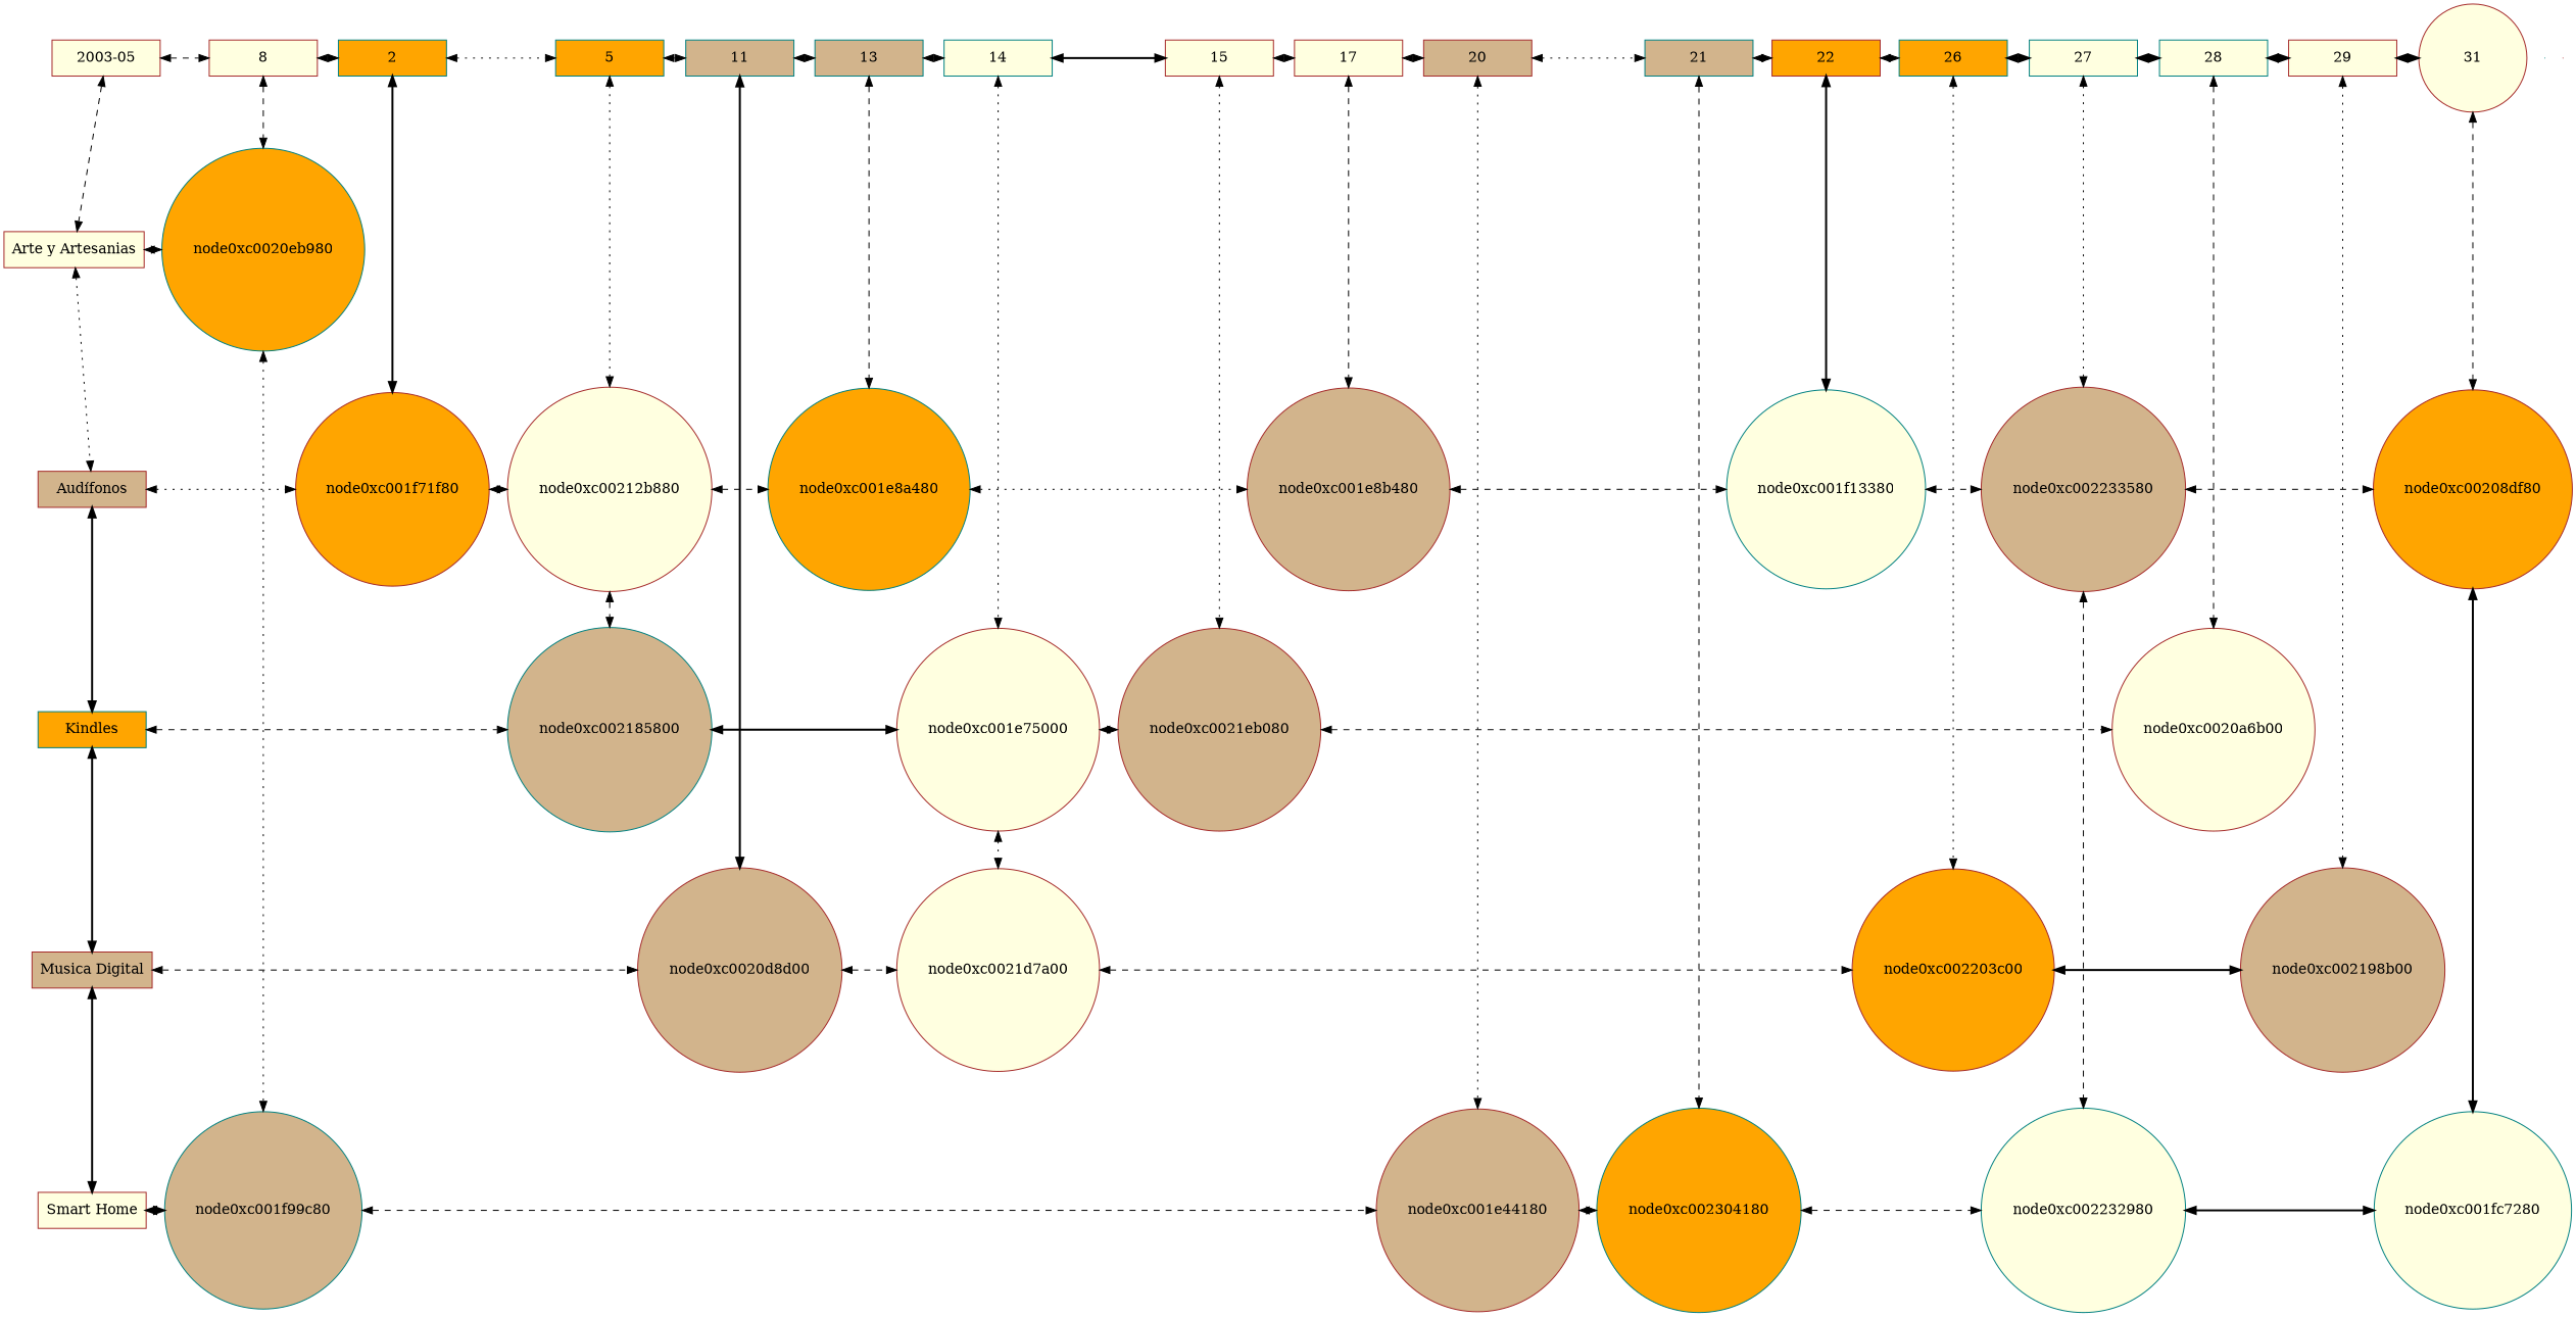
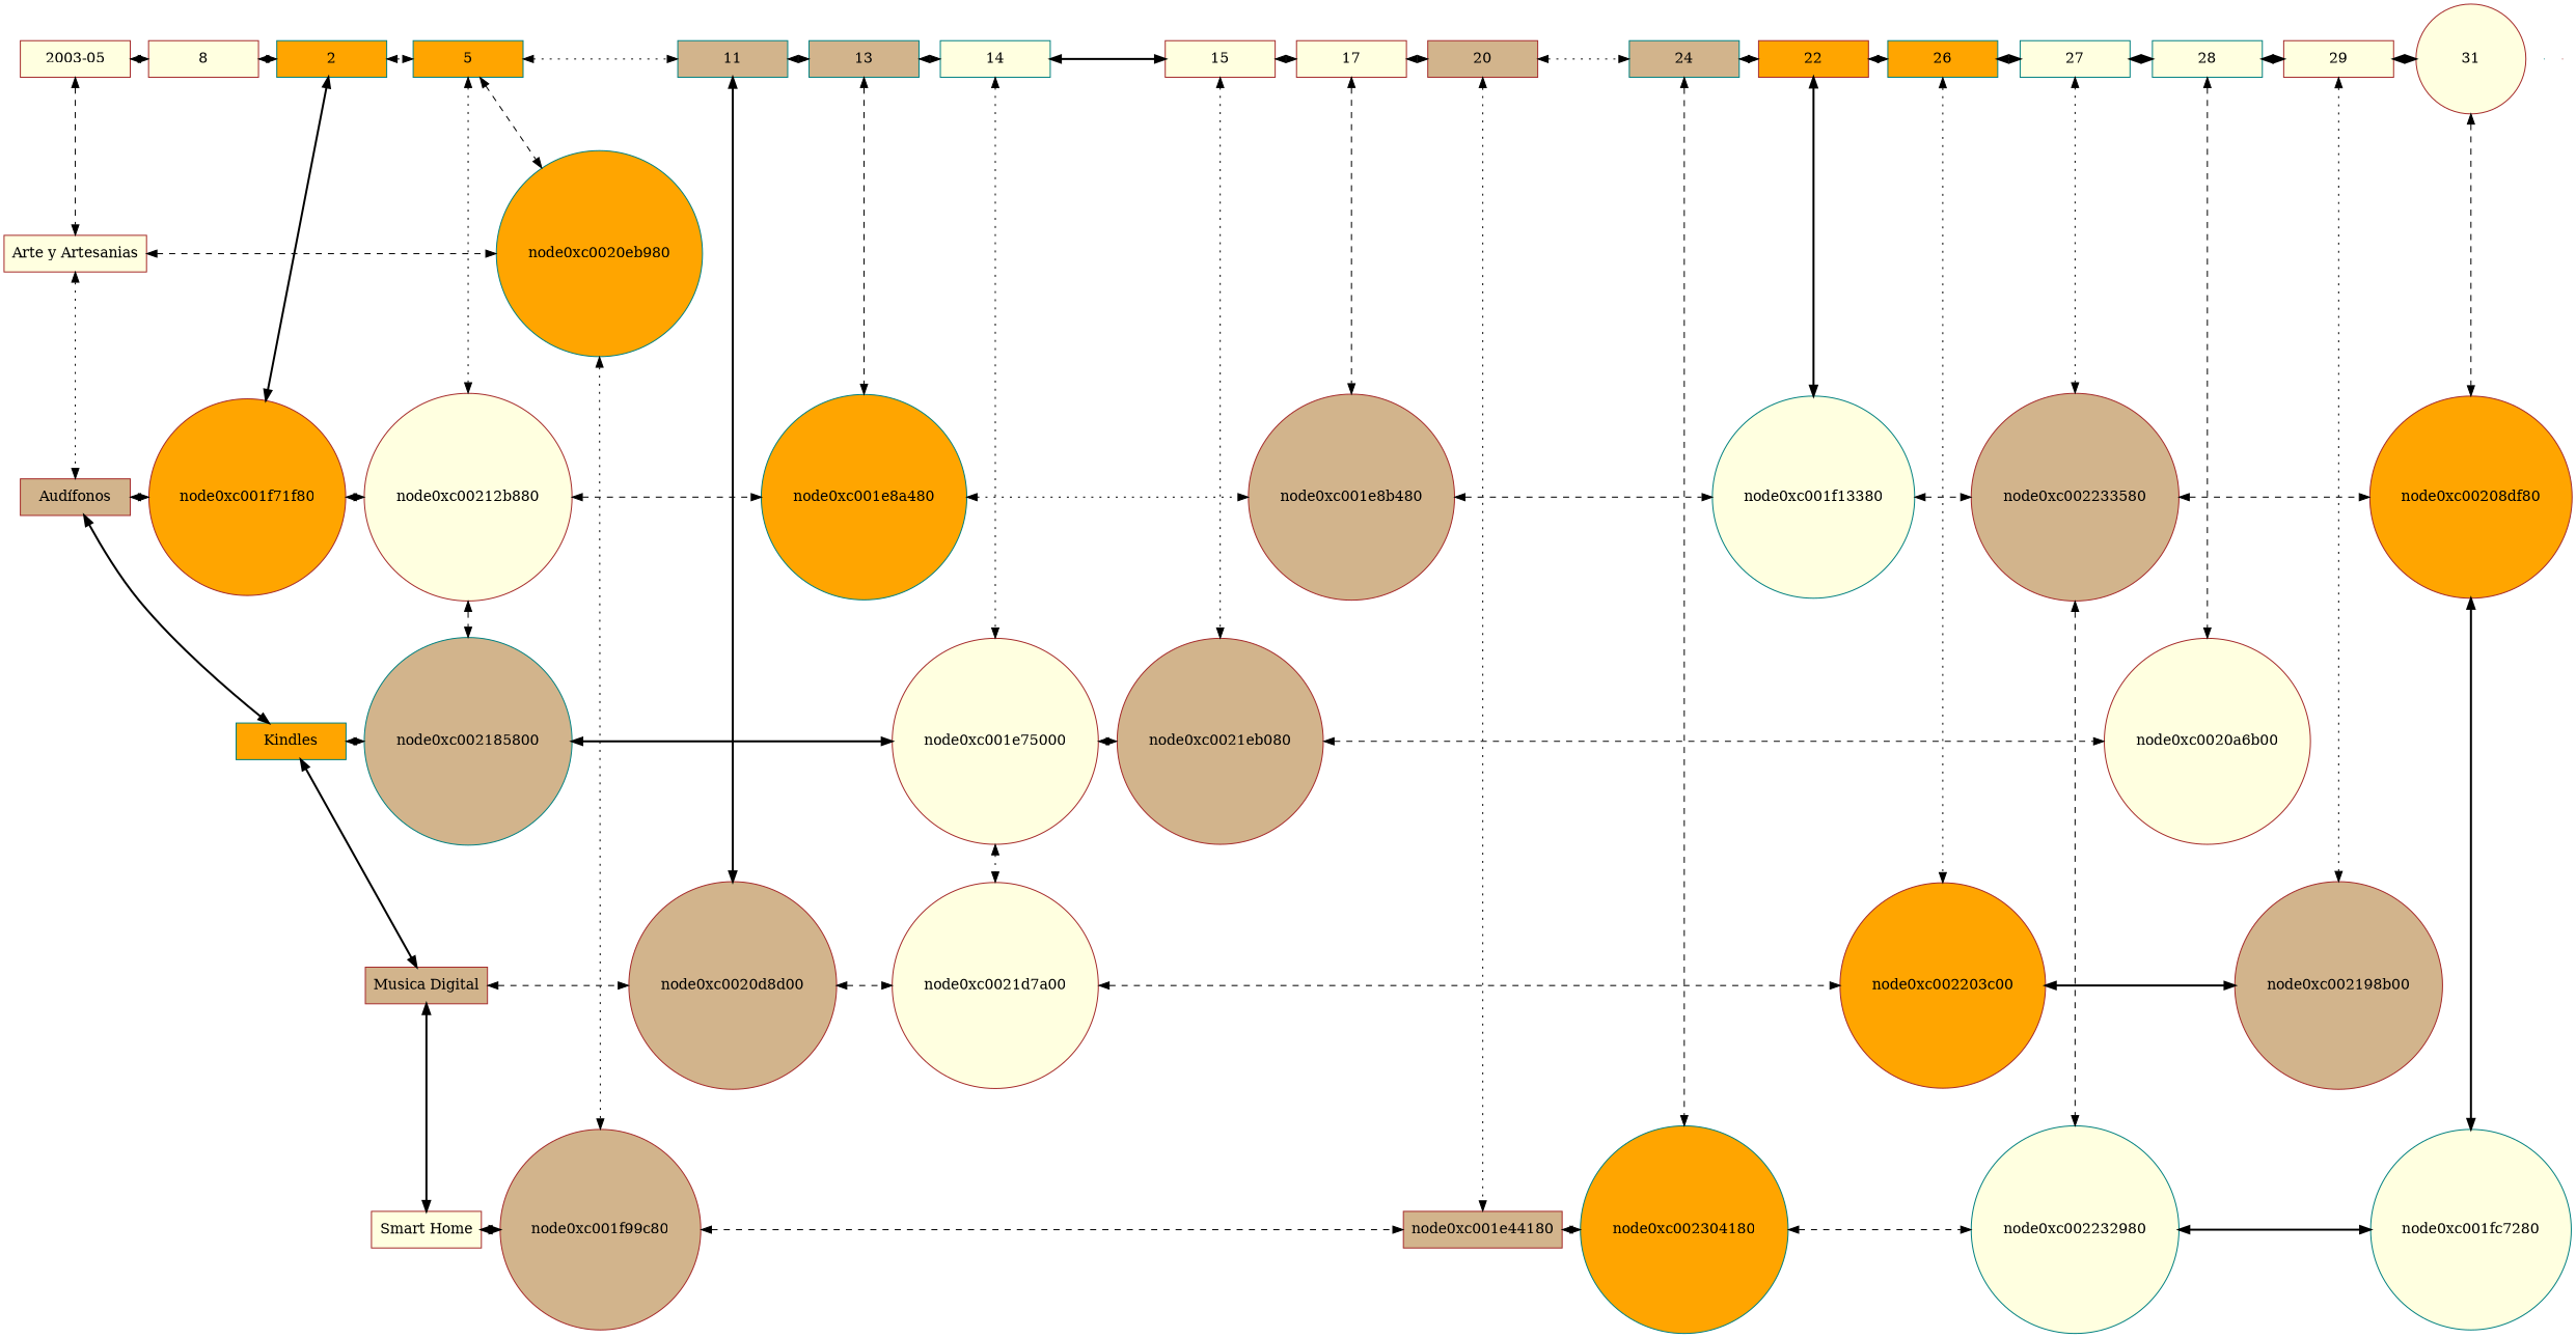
  digraph {
    node [color=brown fillcolor=lightyellow group=1 shape=circle style=filled]
    edge [dir=both style=dashed]
    n1 [label="2003-05" shape=box width=1.5]
    n2 [label=8 shape=box width=1.5]
    n3 [color=teal fillcolor=orange group=2 label=2 shape=box width=1.5]
    n4 [color=teal fillcolor=orange group=5 label=5 shape=box width=1.5]
    n5 [color=teal fillcolor=tan group=11 label=11 shape=box width=1.5]
    n6 [color=teal fillcolor=tan group=13 label=13 shape=box width=1.5]
    n7 [color=teal group=14 label=14 shape=box width=1.5]
    n8 [group=15 label=15 shape=box width=1.5]
    n9 [group=17 label=17 shape=box width=1.5]
    n10 [fillcolor=tan group=20 label=20 shape=box width=1.5]
-   n11 [color=teal fillcolor=tan group=21 label=21 shape=box width=1.5]
+   n11 [color=teal fillcolor=tan group=21 label=24 shape=box width=1.5]
    n12 [fillcolor=orange group=22 label=22 shape=box width=1.5]
    n13 [color=teal fillcolor=orange group=26 label=26 shape=box width=1.5]
    n14 [color=teal group=27 label=27 shape=box width=1.5]
    n15 [color=teal group=28 label=28 shape=box width=1.5]
    n16 [group=29 label=29 shape=box width=1.5]
    n17 [group=31 label=31 width=1.5]
    n18 [label="Arte y Artesanias" shape=box width=1.5]
    node0xc0020eb980 [color=teal fillcolor=orange width=0.5]
    node0xc002304180 [color=teal fillcolor=orange group=21 width=0.5]
    node0xc002232980 [color=teal group=27 width=0.5]
    n22 [fillcolor=tan label="Audífonos" shape=box width=1.5]
    node0xc001f71f80 [fillcolor=orange group=2 width=0.5]
    node0xc00212b880 [group=5 width=0.5]
    node0xc001e8a480 [color=teal fillcolor=orange group=13 width=0.5]
    node0xc001e8b480 [fillcolor=tan group=17 width=0.5]
    node0xc001f13380 [color=teal group=22 width=0.5]
    node0xc002233580 [fillcolor=tan group=27 width=0.5]
    node0xc00208df80 [fillcolor=orange group=31 width=0.5]
    n30 [color=teal fillcolor=orange label=Kindles shape=box width=1.5]
    node0xc002185800 [color=teal fillcolor=tan group=5 width=0.5]
    node0xc001e75000 [group=14 width=0.5]
    node0xc0021eb080 [fillcolor=tan group=15 width=0.5]
    node0xc0020a6b00 [group=28 width=0.5]
    n35 [fillcolor=tan label="Musica Digital" shape=box width=1.5]
    node0xc0020d8d00 [fillcolor=tan group=11 width=0.5]
    node0xc0021d7a00 [group=14 width=0.5]
    node0xc002203c00 [fillcolor=orange group=26 width=0.5]
    node0xc002198b00 [fillcolor=tan group=29 width=0.5]
    n40 [label="Smart Home" shape=box width=1.5]
-   node0xc001f99c80 [color=teal fillcolor=tan width=0.5]
-   node0xc001e44180 [fillcolor=tan group=20 width=0.5]
+   node0xc001f99c80 [fillcolor=tan width=0.5]
+   node0xc001e44180 [fillcolor=tan group=20 shape=box width=0.5]
    node0xc001fc7280 [color=teal group=31 width=0.5]
    e0 [color=teal fillcolor=tan shape=point width=0 group=""]
    e1 [fillcolor=orange shape=point width=0 group=""]
    subgraph sub_1 {
      rank=same
      n1
      n2
    }
    subgraph sub_2 {
      rank=same
      n2
      n3
    }
    subgraph sub_3 {
      rank=same
      n3
      n4
    }
    subgraph sub_4 {
      rank=same
      n4
      n5
    }
    subgraph sub_5 {
      rank=same
      n5
      n6
    }
    subgraph sub_6 {
      rank=same
      n6
      n7
    }
    subgraph sub_7 {
      rank=same
      n7
      n8
    }
    subgraph sub_8 {
      rank=same
      n8
      n9
    }
    subgraph sub_9 {
      rank=same
      n9
      n10
    }
    subgraph sub_10 {
      rank=same
      n10
      n11
    }
    subgraph sub_11 {
      rank=same
      n11
      n12
    }
    subgraph sub_12 {
      rank=same
      n12
      n13
    }
    subgraph sub_13 {
      rank=same
      n13
      n14
    }
    subgraph sub_14 {
      rank=same
      n14
      n15
    }
    subgraph sub_15 {
      rank=same
      n15
      n16
    }
    subgraph sub_16 {
      rank=same
      n16
      n17
    }
    subgraph sub_17 {
      rank=same
      n18
      node0xc0020eb980
    }
    subgraph sub_18 {
      rank=same
      node0xc002304180
      node0xc002232980
    }
    subgraph sub_19 {
      rank=same
      n22
      node0xc001f71f80
    }
    subgraph sub_20 {
      rank=same
      node0xc001f71f80
      node0xc00212b880
    }
    subgraph sub_21 {
      rank=same
      node0xc00212b880
      node0xc001e8a480
    }
    subgraph sub_22 {
      rank=same
      node0xc001e8a480
      node0xc001e8b480
    }
    subgraph sub_23 {
      rank=same
      node0xc001e8b480
      node0xc001f13380
    }
    subgraph sub_24 {
      rank=same
      node0xc001f13380
      node0xc002233580
    }
    subgraph sub_25 {
      rank=same
      node0xc002233580
      node0xc00208df80
    }
    subgraph sub_26 {
      rank=same
      n30
      node0xc002185800
    }
    subgraph sub_27 {
      rank=same
      node0xc002185800
      node0xc001e75000
    }
    subgraph sub_28 {
      rank=same
      node0xc001e75000
      node0xc0021eb080
    }
    subgraph sub_29 {
      rank=same
      node0xc0021eb080
      node0xc0020a6b00
    }
    subgraph sub_30 {
      rank=same
      n35
      node0xc0020d8d00
    }
    subgraph sub_31 {
      rank=same
      node0xc0020d8d00
      node0xc0021d7a00
    }
    subgraph sub_32 {
      rank=same
      node0xc0021d7a00
      node0xc002203c00
    }
    subgraph sub_33 {
      rank=same
      node0xc002203c00
      node0xc002198b00
    }
    subgraph sub_34 {
      rank=same
      n40
      node0xc001f99c80
    }
    subgraph sub_35 {
      rank=same
      node0xc001f99c80
      node0xc001e44180
    }
    subgraph sub_36 {
      rank=same
      node0xc002304180
      node0xc001e44180
    }
    subgraph sub_37 {
      rank=same
      node0xc002232980
      node0xc001fc7280
    }
    n1 -> n2
    n1 -> n18
    n2 -> n3 [style=dotted]
-   n2 -> node0xc0020eb980
+   n4 -> node0xc0020eb980
    n3 -> n4 [style=dotted]
    n3 -> node0xc001f71f80 [style=bold]
    n4 -> n5 [style=dotted]
    n4 -> node0xc00212b880 [style=dotted]
    n5 -> n6
    n5 -> node0xc0020d8d00 [style=bold]
    n6 -> n7 [style=dotted]
    n6 -> node0xc001e8a480
    n7 -> n8 [style=bold]
    n7 -> node0xc001e75000 [style=dotted]
    n8 -> n9
    n8 -> node0xc0021eb080 [style=dotted]
    n9 -> n10 [style=dotted]
    n9 -> node0xc001e8b480
    n10 -> n11 [style=dotted]
    n10 -> node0xc001e44180 [style=dotted]
    n11 -> n12 [style=dotted]
    n11 -> node0xc002304180
    n12 -> n13 [style=dotted]
    n12 -> node0xc001f13380 [style=bold]
    n13 -> n14 [style=bold]
    n13 -> node0xc002203c00 [style=dotted]
    n14 -> n15 [style=bold]
    n14 -> node0xc002233580 [style=dotted]
    n15 -> n16 [style=bold]
    n15 -> node0xc0020a6b00
    n16 -> n17 [style=bold]
    n16 -> node0xc002198b00 [style=dotted]
    n17 -> node0xc00208df80
    n18 -> node0xc0020eb980
    n18 -> n22 [style=dotted]
    node0xc0020eb980 -> node0xc001f99c80 [style=dotted]
    node0xc002304180 -> node0xc002232980
    node0xc002232980 -> node0xc001fc7280 [style=bold]
    n22 -> node0xc001f71f80 [style=dotted]
    n22 -> n30 [style=bold]
    node0xc001f71f80 -> node0xc00212b880
    node0xc00212b880 -> node0xc001e8a480
    node0xc00212b880 -> node0xc002185800
    node0xc001e8a480 -> node0xc001e8b480 [style=dotted]
    node0xc001e8b480 -> node0xc001f13380
    node0xc001f13380 -> node0xc002233580
    node0xc002233580 -> node0xc002232980
    node0xc002233580 -> node0xc00208df80
    node0xc00208df80 -> node0xc001fc7280 [style=bold]
    n30 -> node0xc002185800
    n30 -> n35 [style=bold]
    node0xc002185800 -> node0xc001e75000 [style=bold]
    node0xc001e75000 -> node0xc0021eb080
    node0xc001e75000 -> node0xc0021d7a00 [style=dotted]
    node0xc0021eb080 -> node0xc0020a6b00
    n35 -> node0xc0020d8d00
    n35 -> n40 [style=bold]
    node0xc0020d8d00 -> node0xc0021d7a00
    node0xc0021d7a00 -> node0xc002203c00
    node0xc002203c00 -> node0xc002198b00 [style=bold]
    n40 -> node0xc001f99c80 [style=bold]
    node0xc001f99c80 -> node0xc001e44180
    node0xc001e44180 -> node0xc002304180
  }
